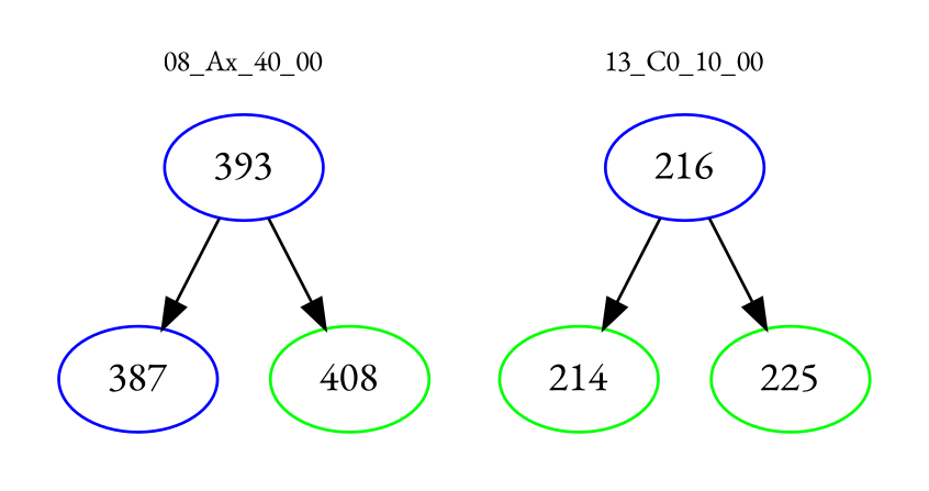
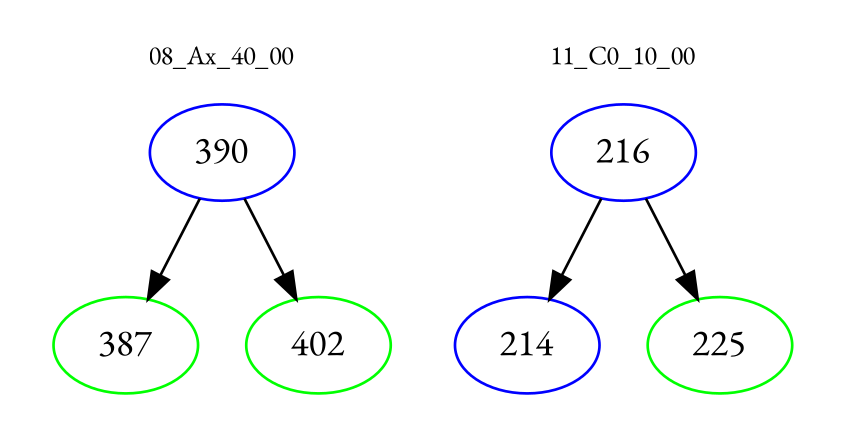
  digraph {
    fontname="EB Garamond"
    node [color=green fontname="EB Garamond"]
    edge [color=black fontname="EB Garamond"]
-   n1 [color=blue label=393]
-   n2 [color=blue label=387]
-   n3 [label=408]
+   n1 [color=blue label=390]
+   n2 [label=387]
+   n3 [label=402]
    n4 [color=blue label=216]
-   n5 [label=214]
+   n5 [color=blue label=214]
    n6 [label=225]
    subgraph cluster_1 {
      color=white
      fontsize=10
      label="08_Ax_40_00"
      n1
      n2
      n3
    }
    subgraph cluster_2 {
      color=white
      fontsize=10
-     label="13_C0_10_00"
+     label="11_C0_10_00"
      n4
      n5
      n6
    }
    n1 -> n2
    n1 -> n3
    n4 -> n5
    n4 -> n6
  }
